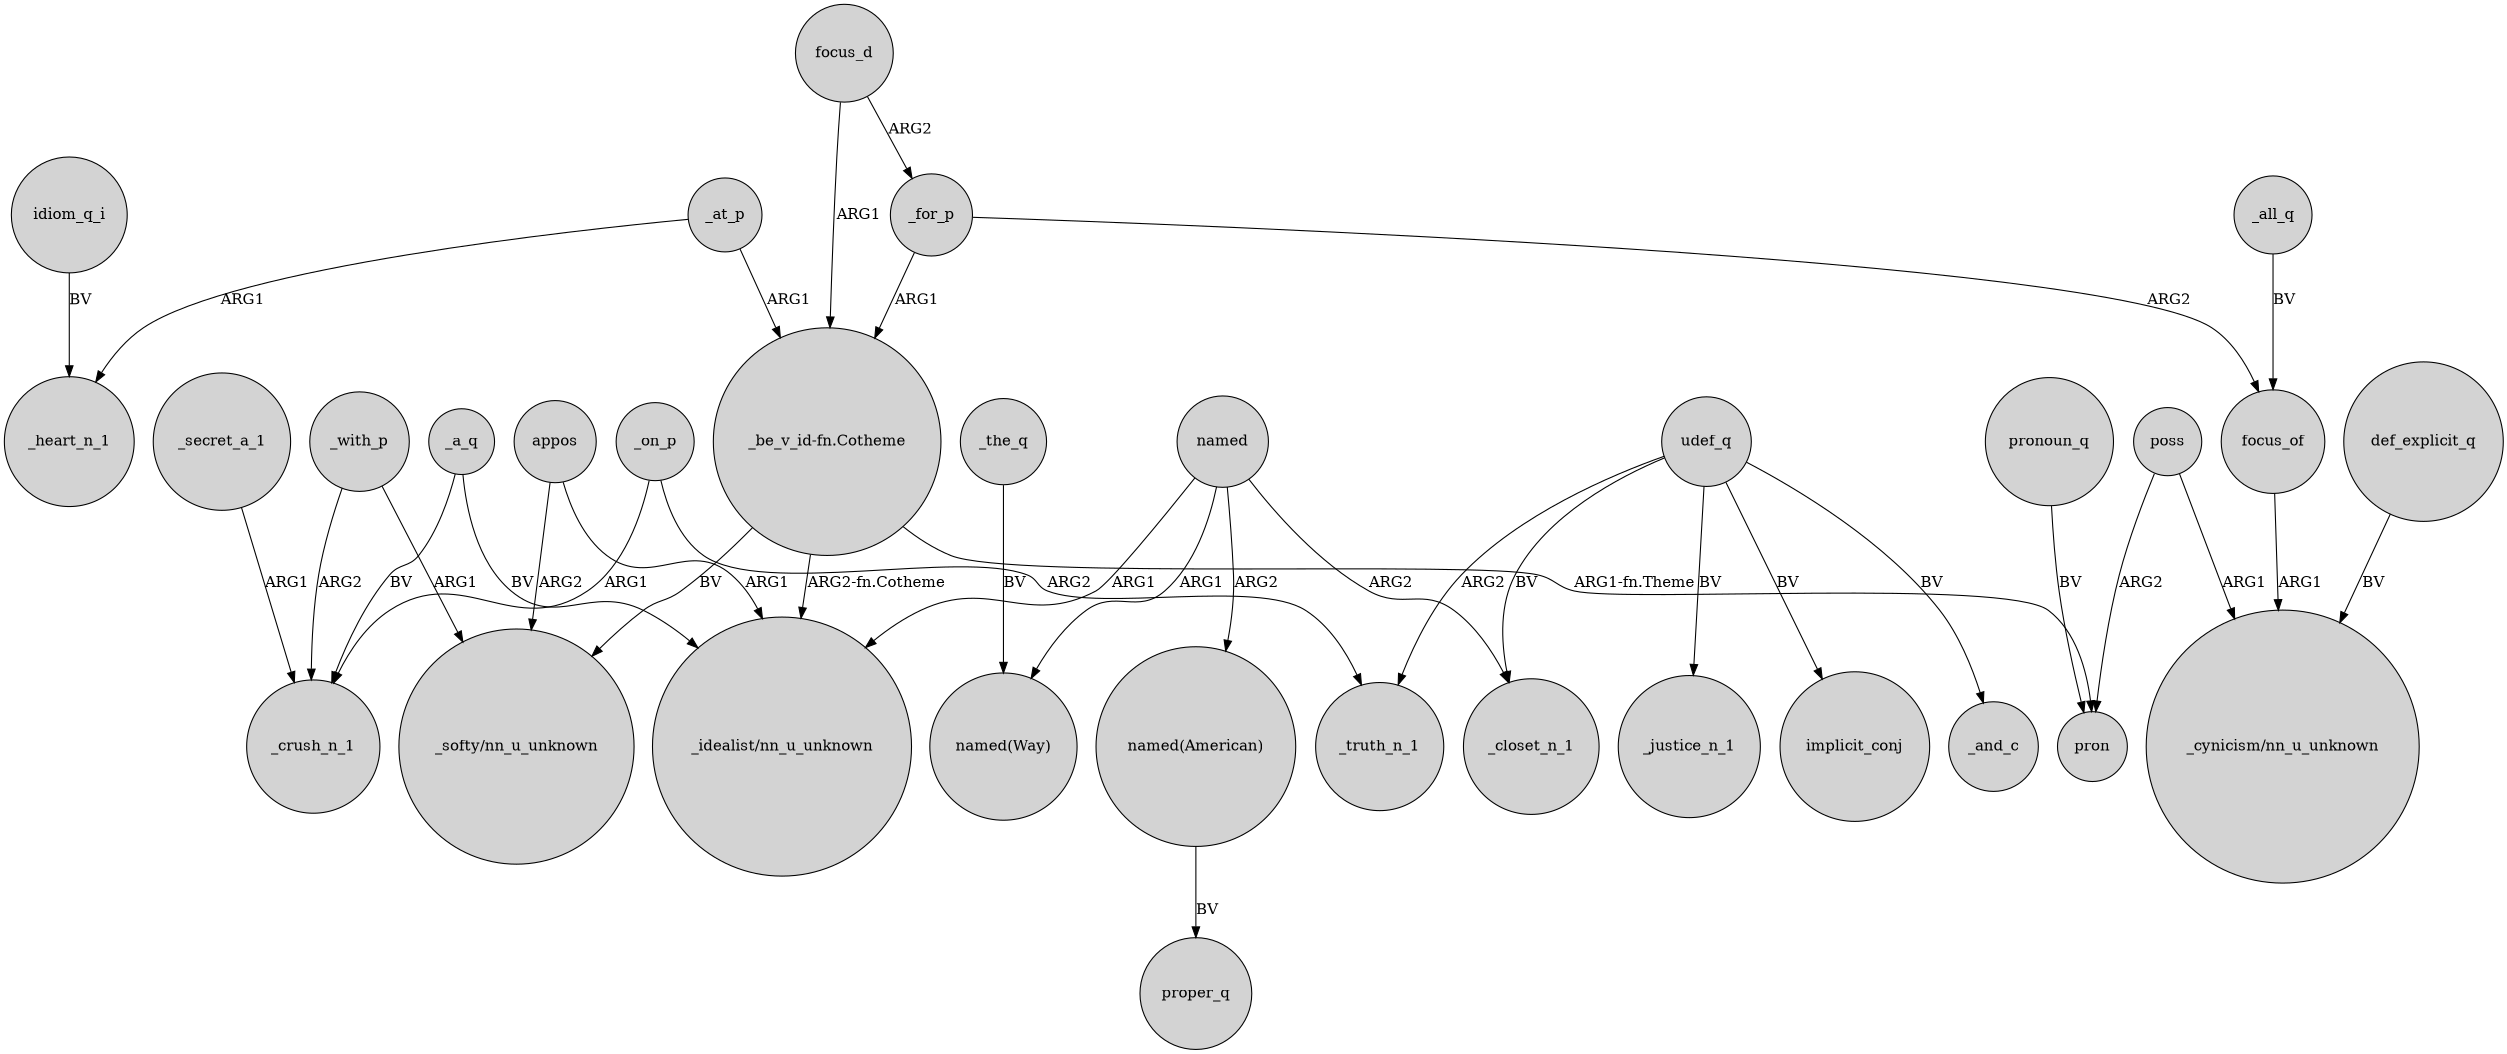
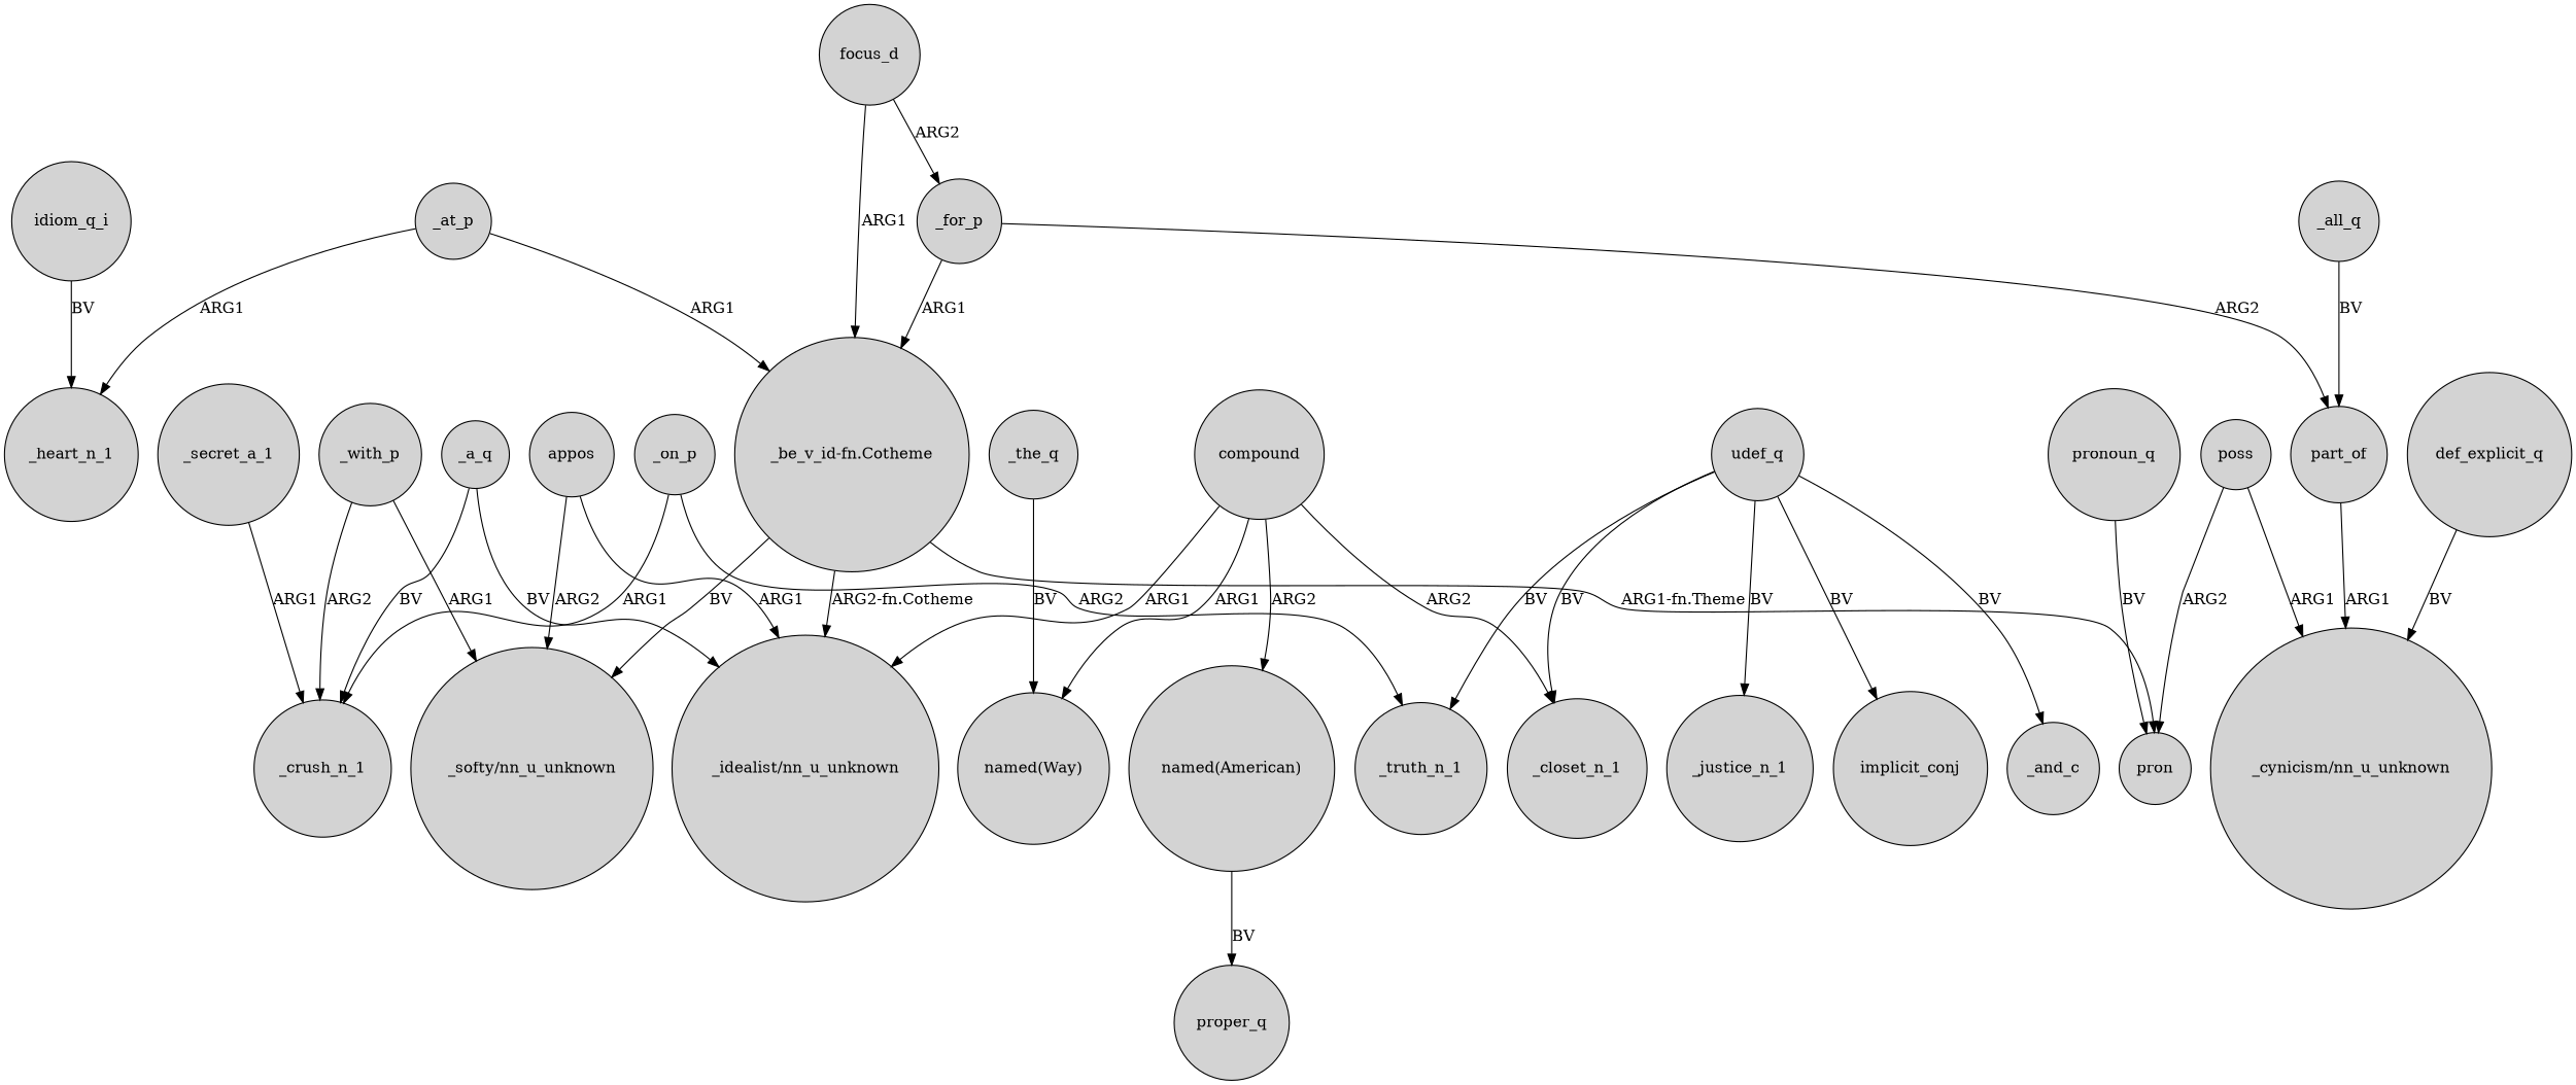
  digraph {
    node [shape=circle style=filled]
    _at_p
    _heart_n_1
    "_be_v_id-fn.Cotheme"
    "_softy/nn_u_unknown"
    "_idealist/nn_u_unknown"
    pron
    _with_p
    _crush_n_1
    _secret_a_1
-   compound [label=named]
+   compound
    _closet_n_1
    "named(Way)"
    "named(American)"
    proper_q
    _a_q
    _for_p
-   part_of [label=focus_of]
+   part_of
    "_cynicism/nn_u_unknown"
    poss
    appos
    _all_q
    udef_q
    _and_c
    _truth_n_1
    _justice_n_1
    implicit_conj
    _on_p
    pronoun_q
    idiom_q_i
    focus_d
    def_explicit_q
    _the_q
    _at_p -> _heart_n_1 [label=ARG1]
    _at_p -> "_be_v_id-fn.Cotheme" [label=ARG1]
    "_be_v_id-fn.Cotheme" -> "_softy/nn_u_unknown" [label=BV]
    "_be_v_id-fn.Cotheme" -> "_idealist/nn_u_unknown" [label="ARG2-fn.Cotheme"]
    "_be_v_id-fn.Cotheme" -> pron [label="ARG1-fn.Theme"]
    _with_p -> "_softy/nn_u_unknown" [label=ARG1]
    _with_p -> _crush_n_1 [label=ARG2]
    _secret_a_1 -> _crush_n_1 [label=ARG1]
    compound -> "_idealist/nn_u_unknown" [label=ARG1]
    compound -> _closet_n_1 [label=ARG2]
    compound -> "named(Way)" [label=ARG1]
    compound -> "named(American)" [label=ARG2]
    "named(American)" -> proper_q [label=BV]
    _a_q -> "_idealist/nn_u_unknown" [label=BV]
    _a_q -> _crush_n_1 [label=BV]
    _for_p -> "_be_v_id-fn.Cotheme" [label=ARG1]
    _for_p -> part_of [label=ARG2]
    part_of -> "_cynicism/nn_u_unknown" [label=ARG1]
    poss -> pron [label=ARG2]
    poss -> "_cynicism/nn_u_unknown" [label=ARG1]
    appos -> "_softy/nn_u_unknown" [label=ARG2]
    appos -> "_idealist/nn_u_unknown" [label=ARG1]
    _all_q -> part_of [label=BV]
    udef_q -> _closet_n_1 [label=BV]
    udef_q -> _and_c [label=BV]
-   udef_q -> _truth_n_1 [label=ARG2]
+   udef_q -> _truth_n_1 [label=BV]
    udef_q -> _justice_n_1 [label=BV]
    udef_q -> implicit_conj [label=BV]
    _on_p -> _crush_n_1 [label=ARG1]
    _on_p -> _truth_n_1 [label=ARG2]
    pronoun_q -> pron [label=BV]
    idiom_q_i -> _heart_n_1 [label=BV]
    focus_d -> "_be_v_id-fn.Cotheme" [label=ARG1]
    focus_d -> _for_p [label=ARG2]
    def_explicit_q -> "_cynicism/nn_u_unknown" [label=BV]
    _the_q -> "named(Way)" [label=BV]
  }
